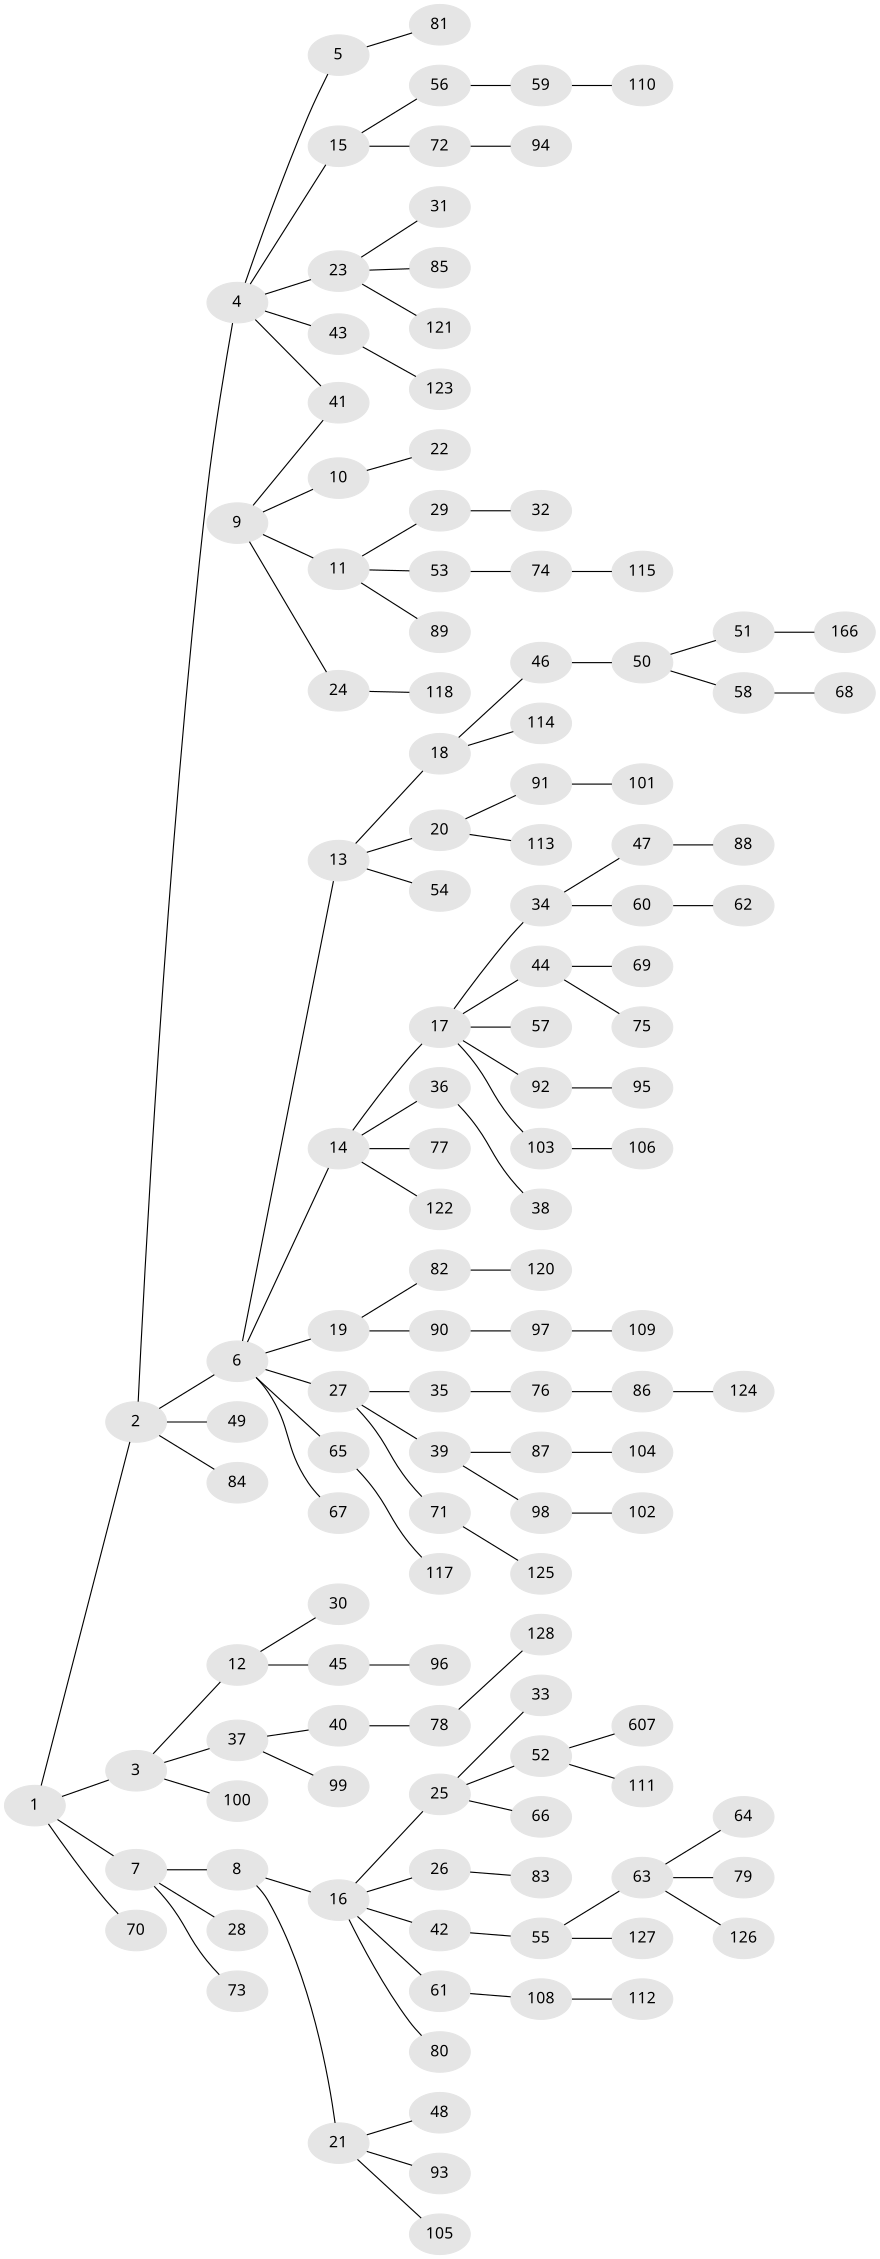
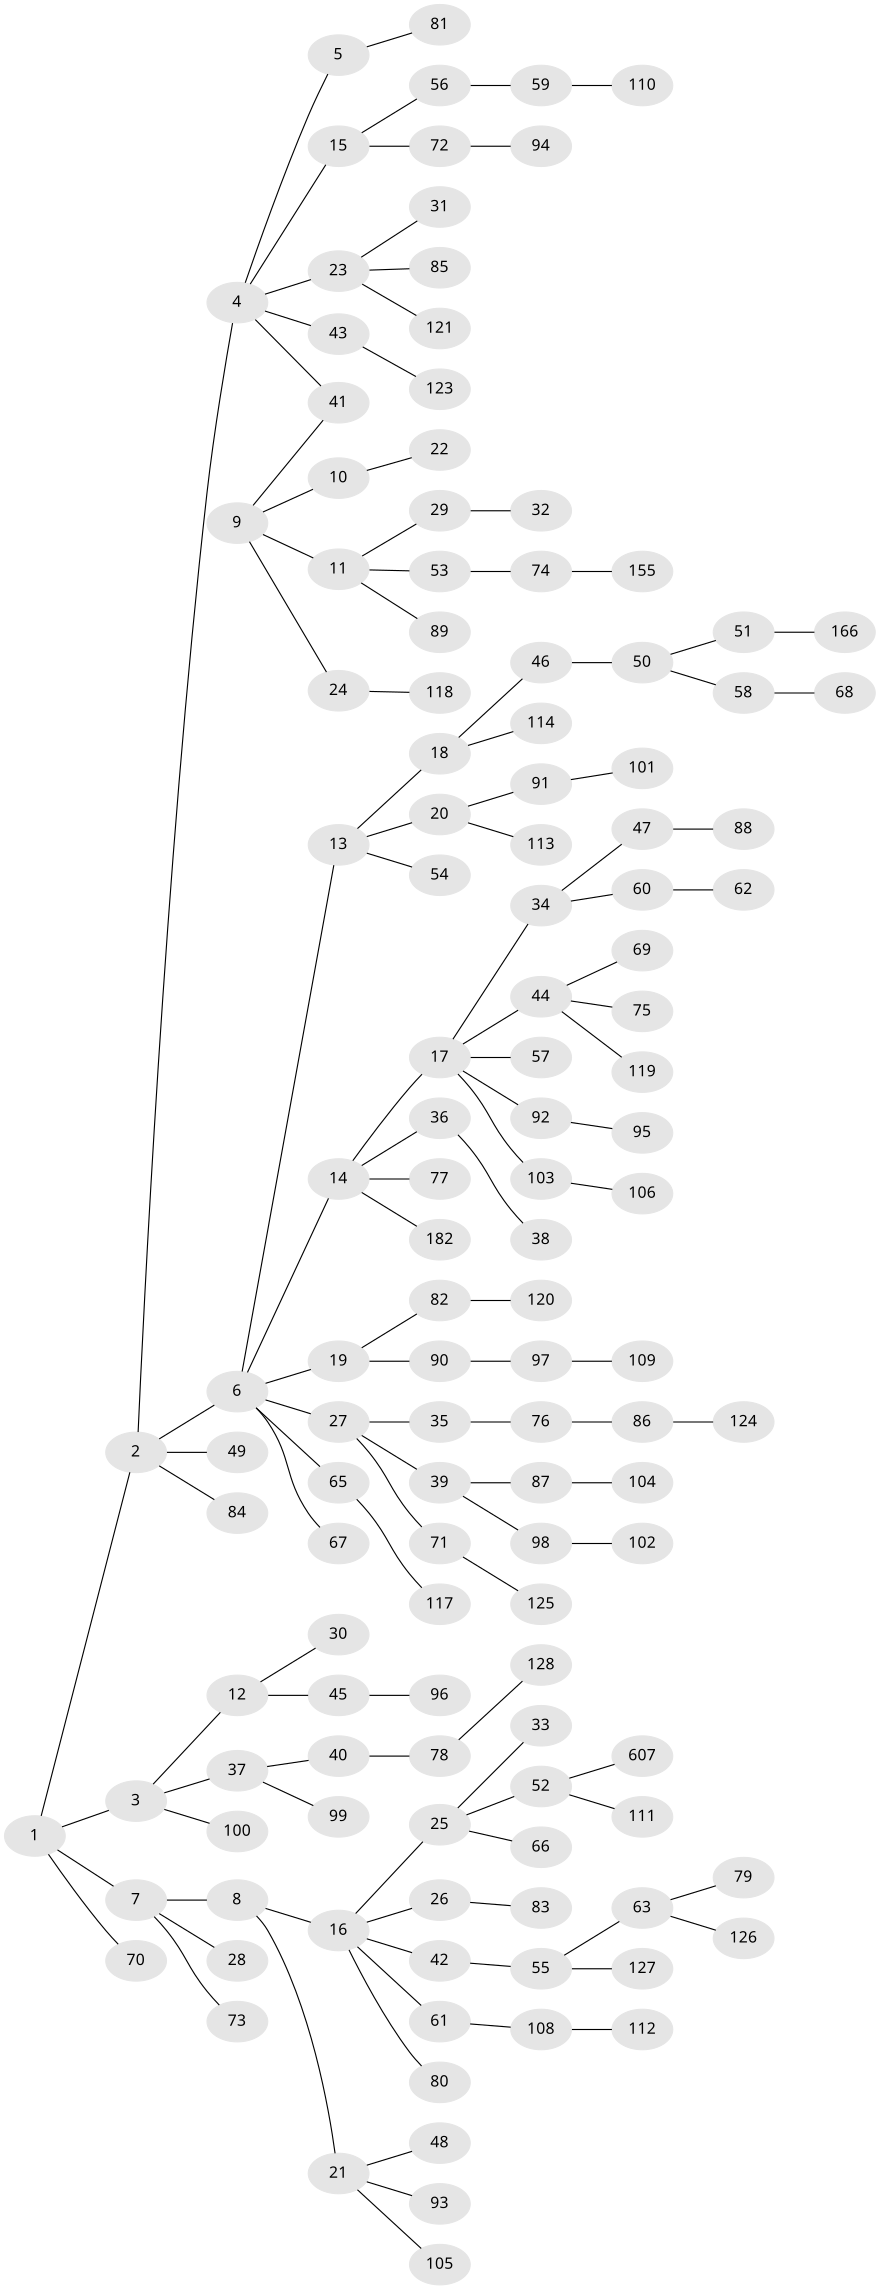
  graph {
    fontname="Noto Sans"
    rankdir=LR
    node [color=gray90 fontname="Noto Sans" style=filled]
    edge [fontname="Noto Sans"]
    1
    2
    3
    7
    70
    4
    6
    49
    84
    12
    37
    100
    8
    28
    73
    5
    15
    23
    43
    41
    13
    14
    19
    27
    65
    67
    30
    45
    40
    99
    81
    9
    10
    11
    24
    56
    72
    31
    85
    121
    123
    18
    20
    54
    17
    36
    77
-   122
+   122 [label=182]
    82
    90
    35
    39
    71
    117
    16
    21
    25
    26
    42
    61
    80
    48
    93
    105
    22
    29
    53
    89
    118
    32
    74
    96
    46
    114
    91
    113
    34
    44
    57
    92
    103
    38
    59
    94
    33
    52
    66
    83
    55
    108
    47
    60
    69
    75
+   119
    95
    106
    50
    120
    97
    101
    n102 [label=607]
    111
    76
    87
    98
    125
    88
    62
    86
    78
    104
    102
    128
    63
    127
    51
    58
    n119 [label=166]
    68
-   115
-   64
+   115 [label=155]
    79
    126
    110
    112
    124
    109
    1 -- 2
    1 -- 3
    1 -- 7
    1 -- 70
    2 -- 4
    2 -- 6
    2 -- 49
    2 -- 84
    3 -- 12
    3 -- 37
    3 -- 100
    7 -- 8
    7 -- 28
    7 -- 73
    4 -- 5
    4 -- 15
    4 -- 23
    4 -- 43
    4 -- 41
    6 -- 13
    6 -- 14
    6 -- 19
    6 -- 27
    6 -- 65
    6 -- 67
    12 -- 30
    12 -- 45
    37 -- 40
    37 -- 99
    8 -- 16
    8 -- 21
    5 -- 81
    15 -- 56
    15 -- 72
    23 -- 31
    23 -- 85
    23 -- 121
    43 -- 123
    13 -- 18
    13 -- 20
    13 -- 54
    14 -- 17
    14 -- 36
    14 -- 77
    14 -- 122
    19 -- 82
    19 -- 90
    27 -- 35
    27 -- 39
    27 -- 71
    65 -- 117
    45 -- 96
    40 -- 78
    9 -- 41
    9 -- 10
    9 -- 11
    9 -- 24
    10 -- 22
    11 -- 29
    11 -- 53
    11 -- 89
    24 -- 118
    56 -- 59
    72 -- 94
    18 -- 46
    18 -- 114
    20 -- 91
    20 -- 113
    17 -- 34
    17 -- 44
    17 -- 57
    17 -- 92
    17 -- 103
    36 -- 38
    82 -- 120
    90 -- 97
    35 -- 76
    39 -- 87
    39 -- 98
    71 -- 125
    16 -- 25
    16 -- 26
    16 -- 42
    16 -- 61
    16 -- 80
    21 -- 48
    21 -- 93
    21 -- 105
    25 -- 33
    25 -- 52
    25 -- 66
    26 -- 83
    42 -- 55
    61 -- 108
    29 -- 32
    53 -- 74
    74 -- 115
    46 -- 50
    91 -- 101
    34 -- 47
    34 -- 60
    44 -- 69
    44 -- 75
+   44 -- 119
    92 -- 95
    103 -- 106
    59 -- 110
    52 -- n102
    52 -- 111
    55 -- 63
    55 -- 127
    108 -- 112
    47 -- 88
    60 -- 62
    50 -- 51
    50 -- 58
    97 -- 109
    76 -- 86
    87 -- 104
    98 -- 102
    86 -- 124
    78 -- 128
-   63 -- 64
    63 -- 79
    63 -- 126
    51 -- n119
    58 -- 68
  }
